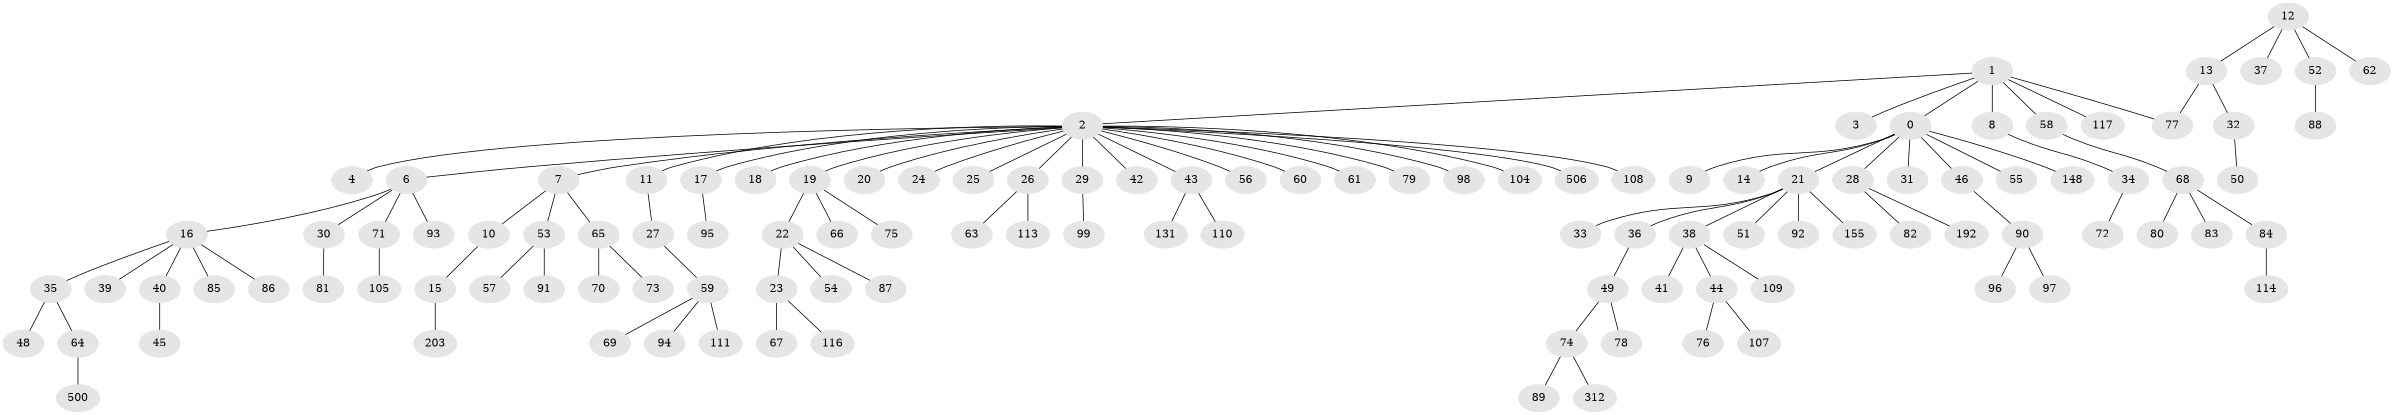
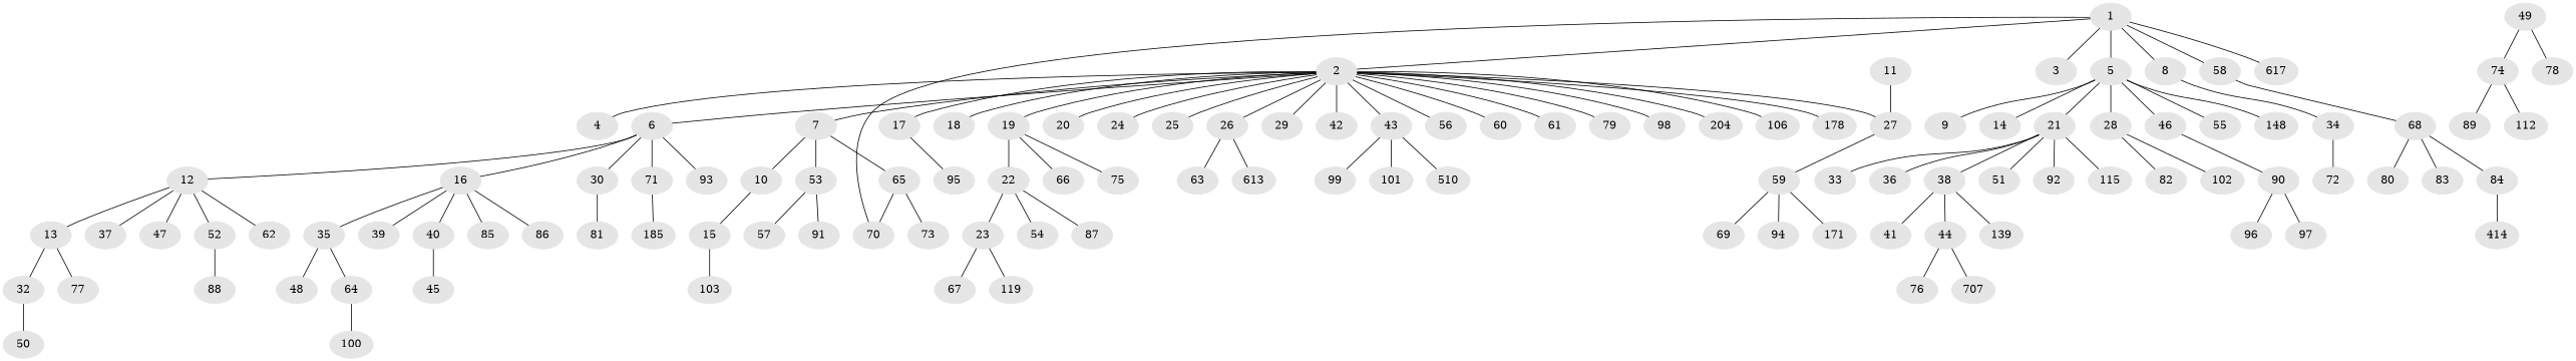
  graph {
    node [color=gray90 style=filled]
    1
    2
    3
-   5 [label=0]
+   5
    8
    58
    70
-   117
+   117 [label=617]
    4
    6
    7
    11
    17
    18
    19
    20
    24
    25
    26
    29
    42
    43
    56
    60
    61
    79
    98
-   104
-   106 [label=506]
-   108
+   104 [label=204]
+   106
+   108 [label=178]
    9
    14
    21
    28
-   31
    46
    55
    n38 [label=148]
    34
    68
    12
    16
    30
    71
    93
    10
    53
    65
    27
    95
    22
    66
    75
    63
-   113
+   113 [label=613]
    99
-   101 [label=131]
-   110
+   101
+   110 [label=510]
    33
    36
    38
    51
    92
-   115 [label=155]
+   115
    82
-   102 [label=192]
+   102
    90
    13
    37
+   47
    52
    62
    35
    39
    40
    85
    86
    81
-   105
+   105 [label=185]
    15
    57
    91
    73
    72
-   103 [label=203]
+   103
    59
    32
    77
    88
    50
    48
    64
    45
    23
    54
    87
    49
    41
    44
-   109
+   109 [label=139]
    67
-   116
+   116 [label=119]
    69
    94
-   111
-   100 [label=500]
+   111 [label=171]
+   100
    74
    78
    76
-   107
+   107 [label=707]
    96
    97
    89
-   112 [label=312]
+   112
    80
    83
    84
-   114
+   114 [label=414]
    1 -- 2
    1 -- 3
    1 -- 5
    1 -- 8
    1 -- 58
-   1 -- 77
+   1 -- 70
    1 -- 117
    2 -- 4
    2 -- 6
    2 -- 7
-   2 -- 11
+   2 -- 27
    2 -- 17
    2 -- 18
    2 -- 19
    2 -- 20
    2 -- 24
    2 -- 25
    2 -- 26
    2 -- 29
    2 -- 42
    2 -- 43
    2 -- 56
    2 -- 60
    2 -- 61
    2 -- 79
    2 -- 98
    2 -- 104
    2 -- 106
    2 -- 108
    5 -- 9
    5 -- 14
    5 -- 21
    5 -- 28
-   5 -- 31
    5 -- 46
    5 -- 55
    5 -- n38
    8 -- 34
    58 -- 68
+   6 -- 12
    6 -- 16
    6 -- 30
    6 -- 71
    6 -- 93
    7 -- 10
    7 -- 53
    7 -- 65
    11 -- 27
    17 -- 95
    19 -- 22
    19 -- 66
    19 -- 75
    26 -- 63
    26 -- 113
-   29 -- 99
+   43 -- 99
    43 -- 101
    43 -- 110
    21 -- 33
    21 -- 36
    21 -- 38
    21 -- 51
    21 -- 92
    21 -- 115
    28 -- 82
    28 -- 102
    46 -- 90
    34 -- 72
    68 -- 80
    68 -- 83
    68 -- 84
    12 -- 13
    12 -- 37
+   12 -- 47
    12 -- 52
    12 -- 62
    16 -- 35
    16 -- 39
    16 -- 40
    16 -- 85
    16 -- 86
    30 -- 81
    71 -- 105
    10 -- 15
    53 -- 57
    53 -- 91
    65 -- 70
    65 -- 73
    27 -- 59
    22 -- 23
    22 -- 54
    22 -- 87
-   36 -- 49
    38 -- 41
    38 -- 44
    38 -- 109
    90 -- 96
    90 -- 97
    13 -- 32
    13 -- 77
    52 -- 88
    35 -- 48
    35 -- 64
    40 -- 45
    15 -- 103
    59 -- 69
    59 -- 94
    59 -- 111
    32 -- 50
    64 -- 100
    23 -- 67
    23 -- 116
    49 -- 74
    49 -- 78
    44 -- 76
    44 -- 107
    74 -- 89
    74 -- 112
    84 -- 114
  }
